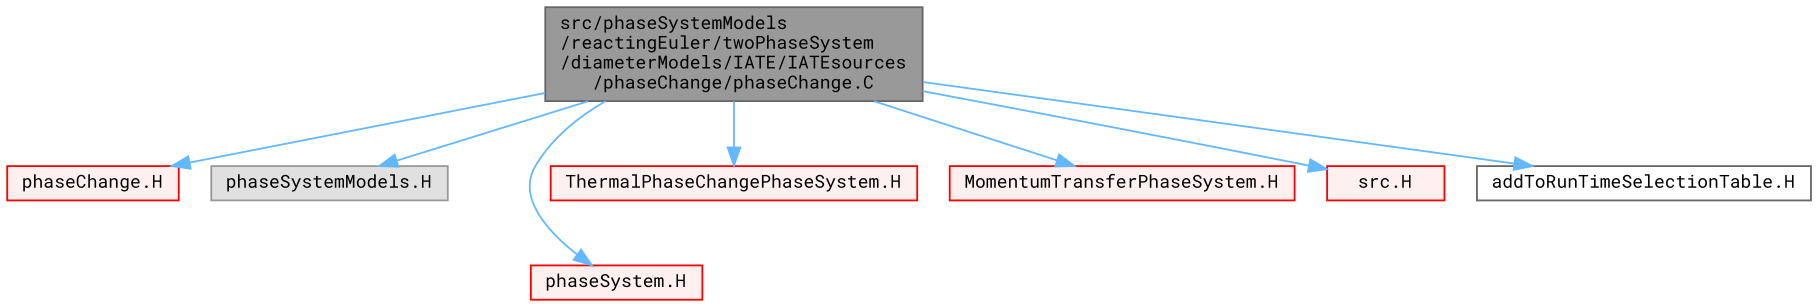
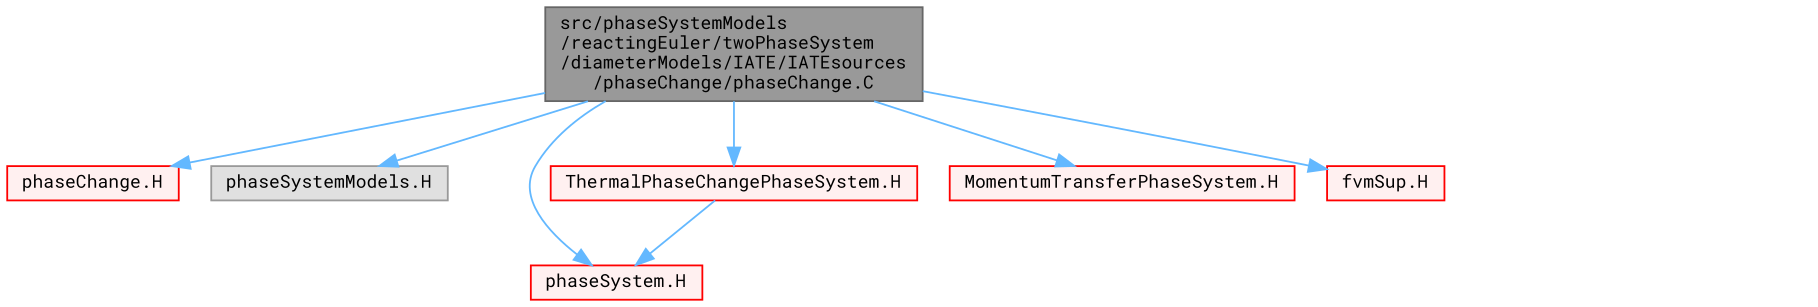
  digraph {
    fontname="Roboto Mono"
    node [color=red fillcolor="#FFF0F0" fontname="Roboto Mono" fontsize=10 shape=box style=filled]
    edge [color=steelblue1 fontname="Roboto Mono" fontsize=10 labelfontname=Helvetica labelfontsize=10 style=solid]
    n1 [color=gray40 fillcolor=grey60 fontcolor=black height=0.2 label="src/phaseSystemModels\l/reactingEuler/twoPhaseSystem\l/diameterModels/IATE/IATEsources\l/phaseChange/phaseChange.C" width=0.4]
    n2 [height=0.2 label="phaseChange.H" width=0.4]
    n3 [color=grey60 fillcolor="#E0E0E0" height=0.2 label="phaseSystemModels.H" width=0.4]
    n4 [height=0.2 label="phaseSystem.H" width=0.4]
    n5 [height=0.2 label="ThermalPhaseChangePhaseSystem.H" width=0.4]
    n6 [height=0.2 label="MomentumTransferPhaseSystem.H" width=0.4]
-   n7 [height=0.2 label="src.H" width=0.4]
-   n8 [color=grey40 fillcolor=white height=0.2 label="addToRunTimeSelectionTable.H" width=0.4]
+   n7 [height=0.2 label="fvmSup.H" width=0.4]
    n1 -> n2
    n1 -> n3
    n1 -> n4
    n1 -> n5
    n1 -> n6
    n1 -> n7
-   n1 -> n8
+   n5 -> n4
  }
